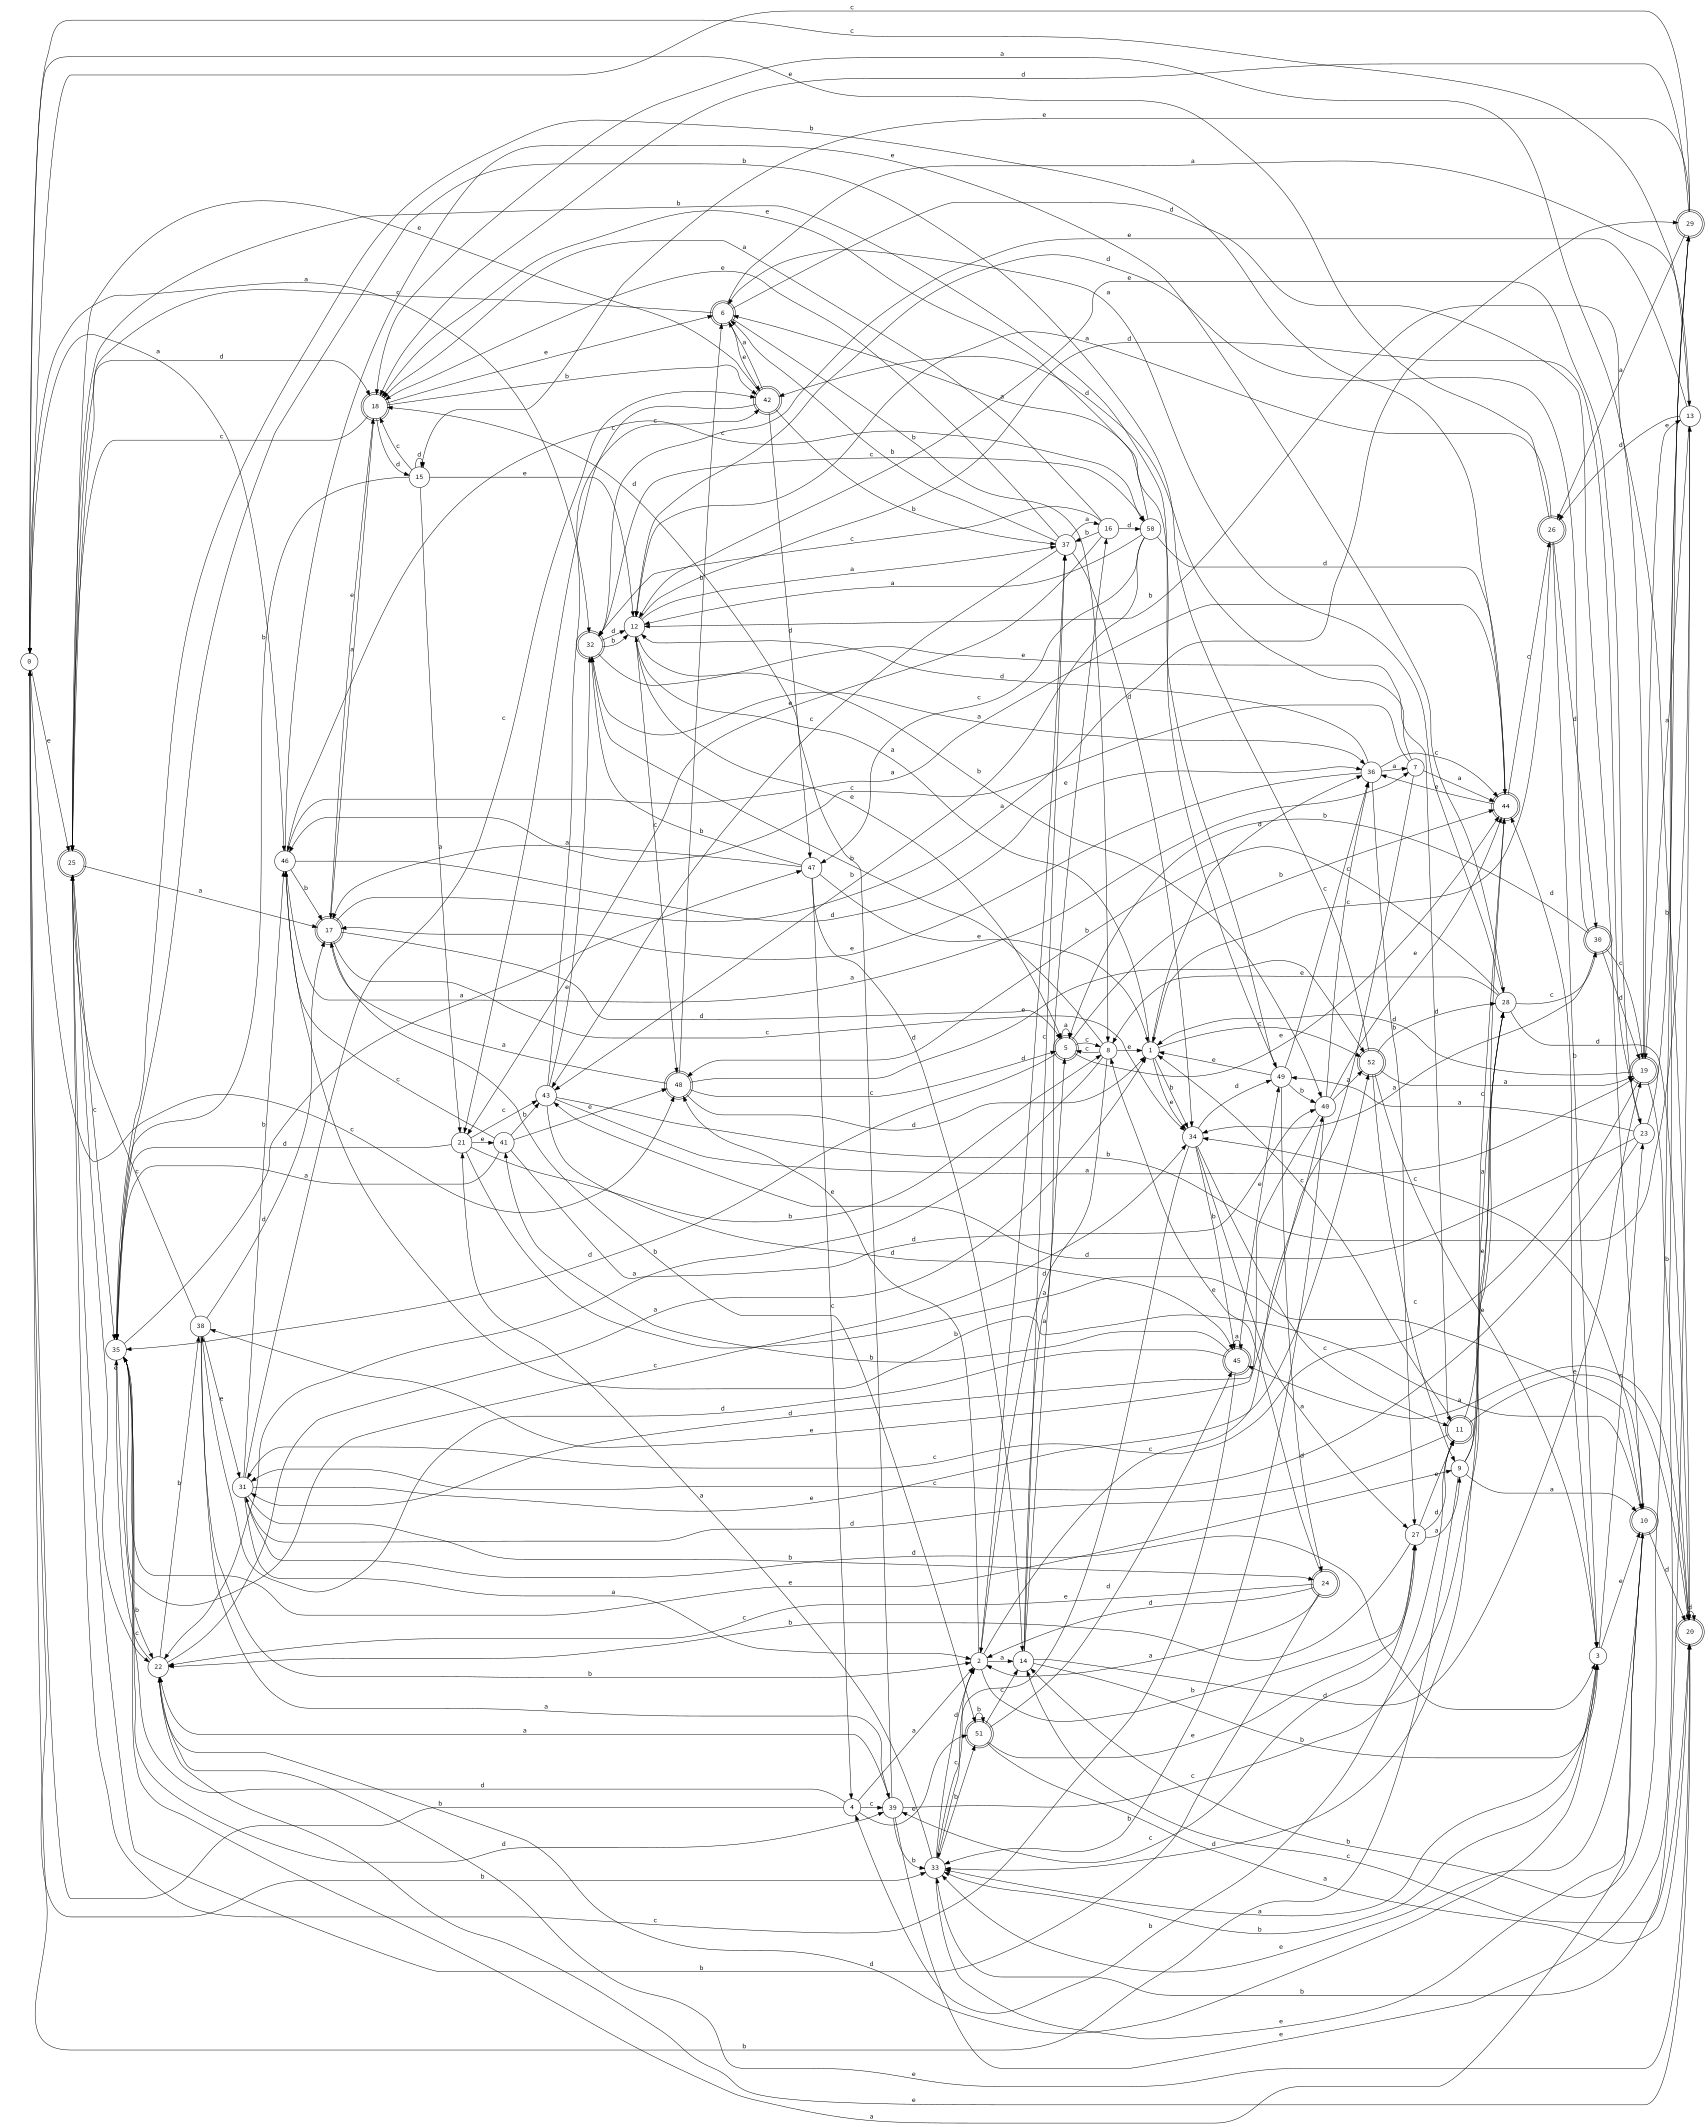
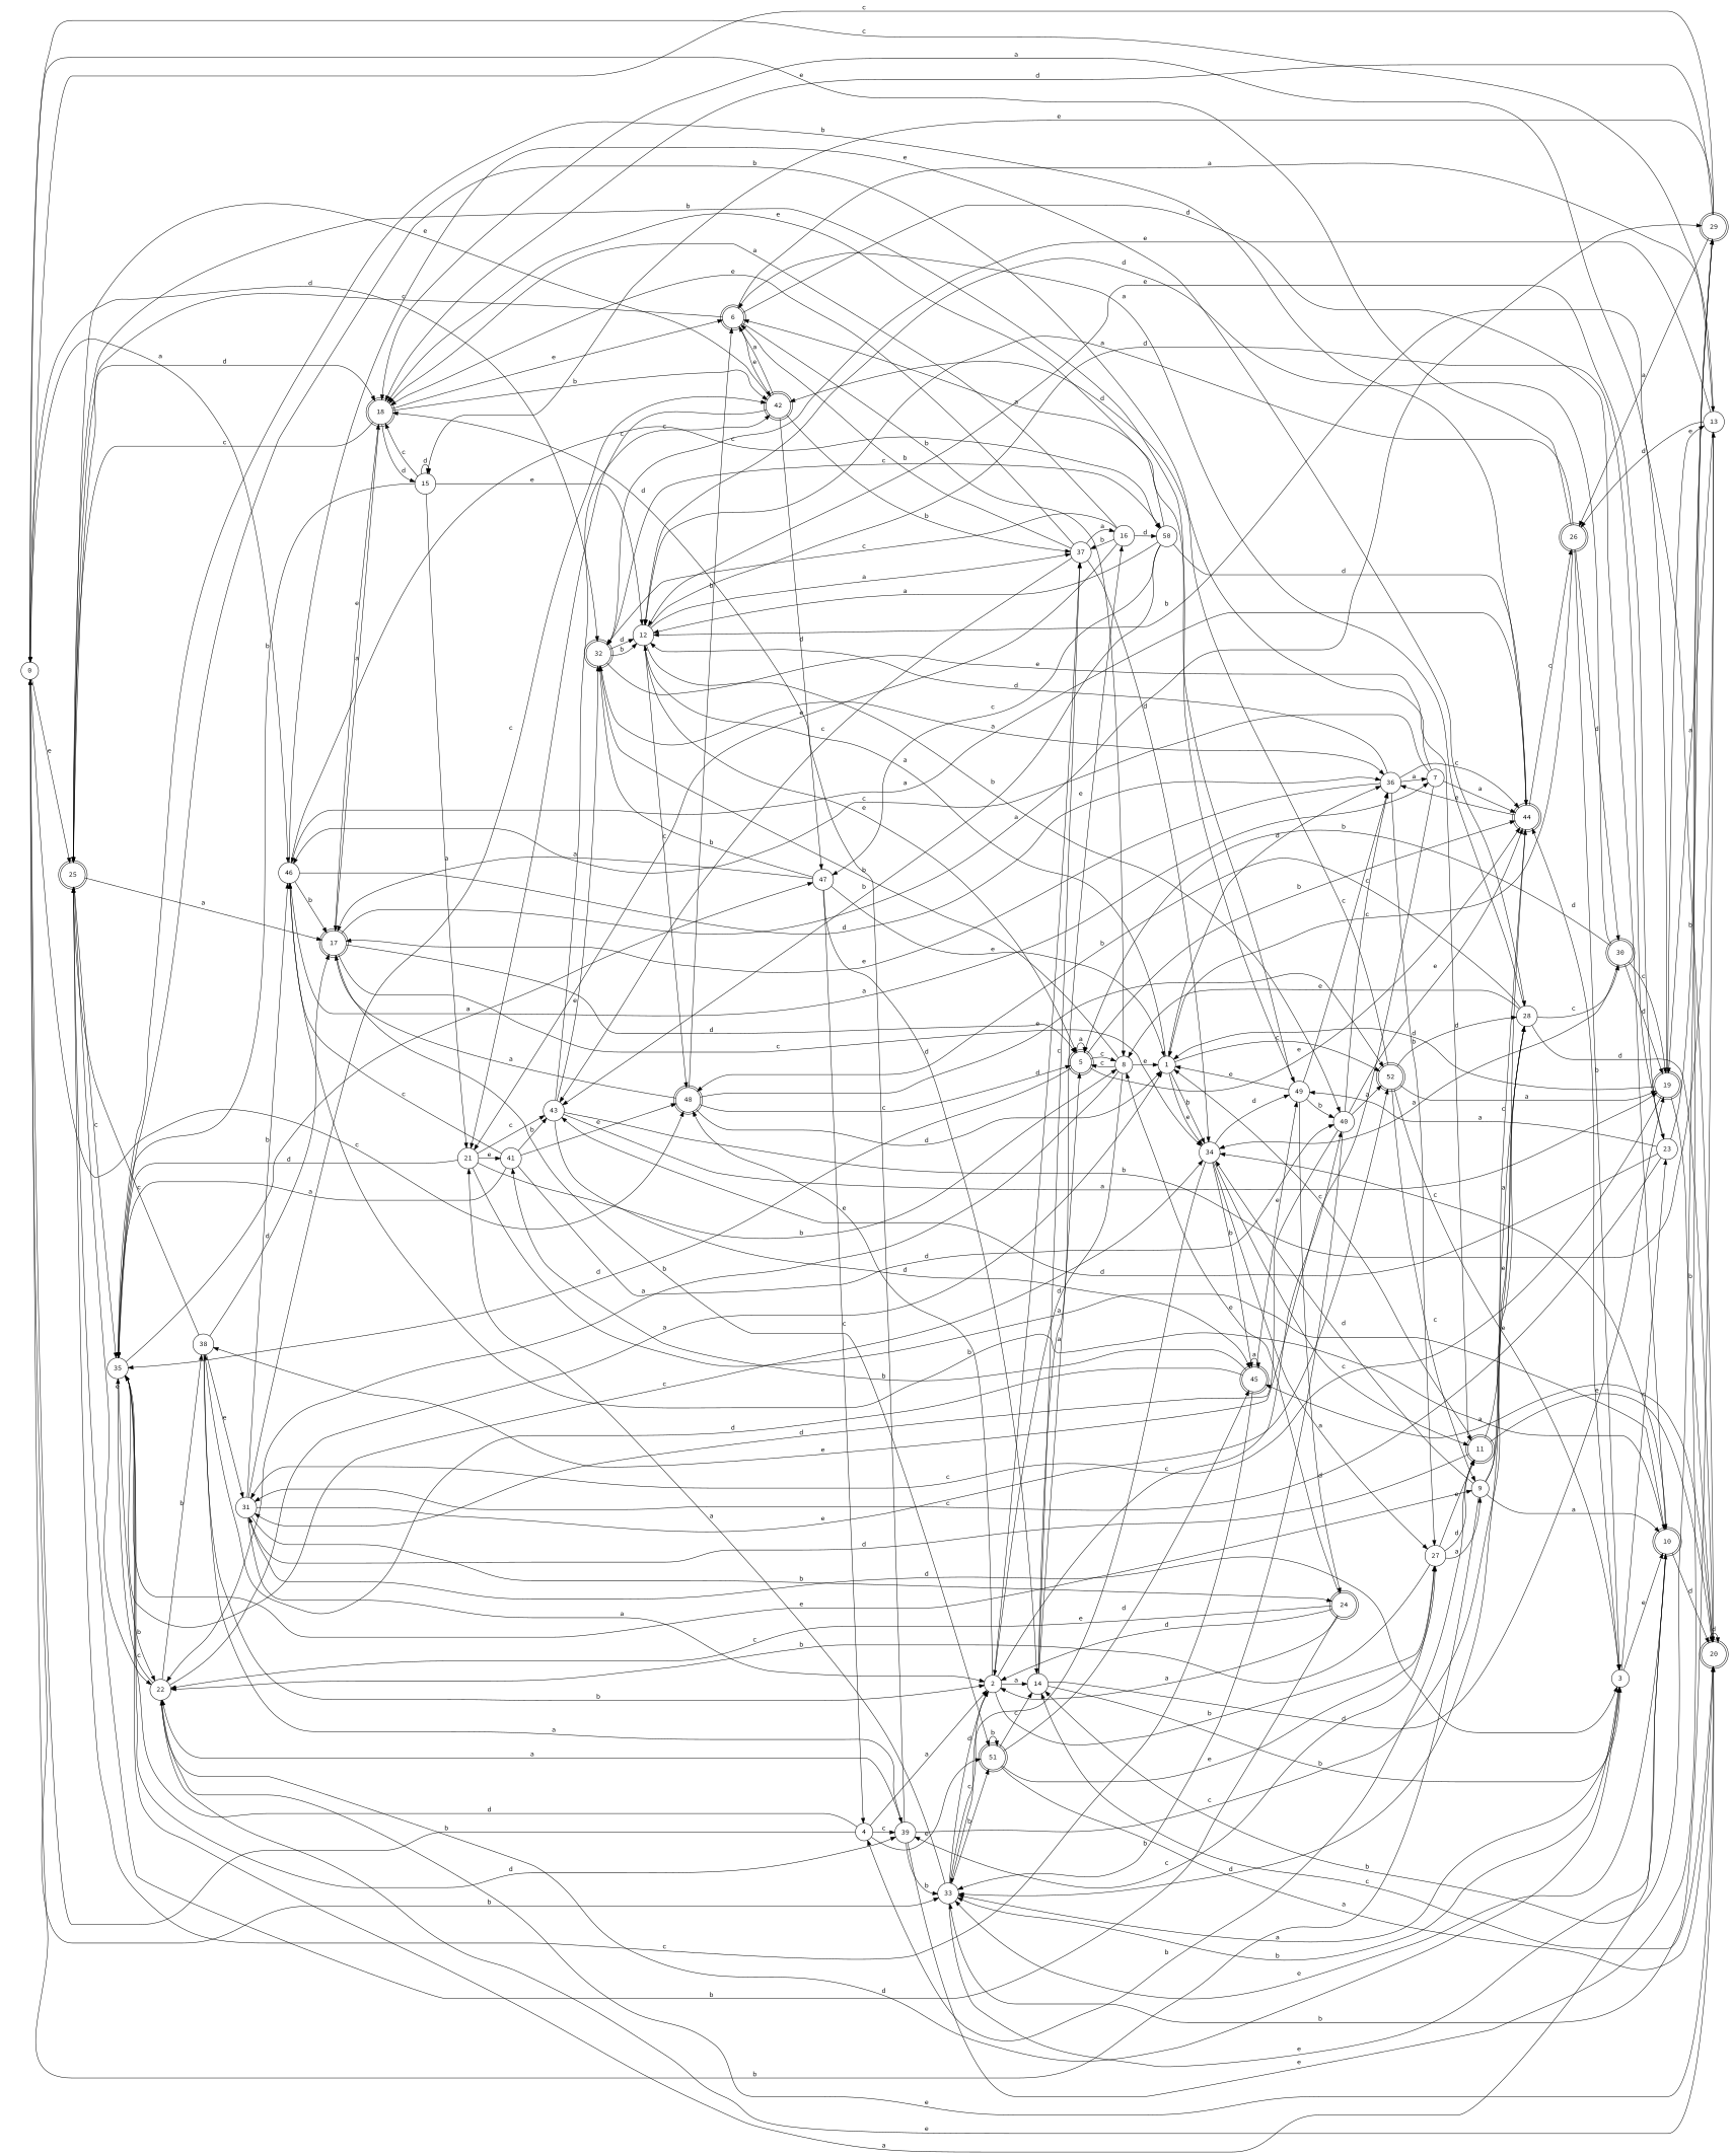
  digraph {
    fontname="Source Code Pro"
    rankdir=LR
    node [color=black fillcolor=white fontname="Source Code Pro" shape=circle style=filled]
    edge [fontname="Source Code Pro"]
    n1 [label=0]
    n2 [label=25 shape=doublecircle style="rounded,filled"]
    n3 [label=32 shape=doublecircle style="rounded,filled"]
    n4 [label=33]
    n5 [label=46]
    n6 [label=48 shape=doublecircle style="rounded,filled"]
    n7 [label=35]
    n8 [label=22]
    n9 [label=18 shape=doublecircle style="rounded,filled"]
    n10 [label=17 shape=doublecircle style="rounded,filled"]
    n11 [label=49]
    n12 [label=12]
    n13 [label=36]
    n14 [label=11 shape=doublecircle style="rounded,filled"]
    n15 [label=50]
    n16 [label=2]
    n17 [label=10 shape=doublecircle style="rounded,filled"]
    n18 [label=51 shape=doublecircle style="rounded,filled"]
    n19 [label=21]
    n20 [label=7]
    n21 [label=28]
    n22 [label=1]
    n23 [label=52 shape=doublecircle style="rounded,filled"]
    n24 [label=5 shape=doublecircle style="rounded,filled"]
    n25 [label=6 shape=doublecircle style="rounded,filled"]
    n26 [label=34]
    n27 [label=37]
    n28 [label=40]
    n29 [label=23]
    n30 [label=27]
    n31 [label=45 shape=doublecircle style="rounded,filled"]
    n32 [label=44 shape=doublecircle style="rounded,filled"]
    n33 [label=3]
    n34 [label=9]
    n35 [label=19 shape=doublecircle style="rounded,filled"]
    n36 [label=14]
    n37 [label=16]
    n38 [label=39]
    n39 [label=43]
    n40 [label=31]
    n41 [label=20 shape=doublecircle style="rounded,filled"]
    n42 [label=29 shape=doublecircle style="rounded,filled"]
    n43 [label=26 shape=doublecircle style="rounded,filled"]
    n44 [label=4]
    n45 [label=47]
    n46 [label=8]
    n47 [label=13]
    n48 [label=42 shape=doublecircle style="rounded,filled"]
    n49 [label=38]
    n50 [label=24 shape=doublecircle style="rounded,filled"]
    n51 [label=30 shape=doublecircle style="rounded,filled"]
    n52 [label=15]
    n53 [label=41]
    n1 -> n2 [label=e]
-   n1 -> n3 [label=a]
+   n1 -> n3 [label=d]
    n1 -> n4 [label=b]
    n1 -> n5 [label=a]
    n1 -> n6 [label=c]
    n2 -> n7 [label=c]
    n2 -> n8 [label=e]
    n2 -> n9 [label=d]
    n2 -> n10 [label=a]
    n2 -> n11 [label=b]
    n3 -> n12 [label=b]
    n3 -> n12 [label=d]
    n3 -> n13 [label=a]
    n3 -> n14 [label=e]
    n3 -> n15 [label=c]
    n4 -> n16 [label=c]
    n4 -> n16 [label=d]
    n4 -> n17 [label=e]
    n4 -> n18 [label=b]
    n4 -> n19 [label=a]
    n5 -> n10 [label=b]
    n5 -> n13 [label=d]
    n5 -> n15 [label=c]
    n5 -> n20 [label=a]
    n5 -> n21 [label=e]
    n6 -> n10 [label=a]
    n6 -> n22 [label=d]
    n6 -> n23 [label=e]
    n6 -> n24 [label=c]
    n6 -> n25 [label=b]
    n7 -> n8 [label=b]
    n7 -> n26 [label=c]
    n7 -> n34 [label=e]
    n7 -> n38 [label=d]
    n7 -> n45 [label=a]
    n8 -> n7 [label=c]
    n8 -> n22 [label=a]
    n8 -> n33 [label=d]
    n8 -> n41 [label=e]
    n8 -> n49 [label=b]
    n9 -> n2 [label=c]
    n9 -> n10 [label=a]
    n9 -> n25 [label=e]
    n9 -> n48 [label=b]
    n9 -> n52 [label=d]
    n10 -> n9 [label=e]
    n10 -> n18 [label=b]
    n10 -> n24 [label=d]
    n10 -> n26 [label=c]
    n10 -> n42 [label=a]
    n11 -> n13 [label=c]
    n11 -> n22 [label=e]
    n11 -> n25 [label=a]
    n11 -> n28 [label=b]
    n11 -> n50 [label=d]
    n12 -> n6 [label=c]
    n12 -> n24 [label=e]
    n12 -> n27 [label=a]
    n12 -> n28 [label=b]
    n12 -> n29 [label=d]
    n13 -> n10 [label=e]
    n13 -> n12 [label=d]
    n13 -> n20 [label=a]
    n13 -> n30 [label=b]
    n13 -> n32 [label=c]
    n14 -> n21 [label=a]
    n14 -> n22 [label=c]
    n14 -> n40 [label=d]
    n14 -> n41 [label=e]
    n14 -> n44 [label=b]
    n15 -> n9 [label=e]
    n15 -> n12 [label=a]
    n15 -> n32 [label=d]
    n15 -> n39 [label=b]
    n15 -> n45 [label=c]
    n16 -> n6 [label=e]
    n16 -> n27 [label=d]
    n16 -> n28 [label=c]
    n16 -> n30 [label=b]
    n16 -> n36 [label=a]
    n17 -> n4 [label=e]
    n17 -> n5 [label=b]
    n17 -> n7 [label=a]
    n17 -> n26 [label=c]
    n17 -> n41 [label=d]
    n18 -> n18 [label=b]
    n18 -> n30 [label=e]
    n18 -> n31 [label=d]
    n18 -> n36 [label=c]
    n18 -> n41 [label=a]
    n19 -> n7 [label=d]
    n19 -> n17 [label=a]
    n19 -> n39 [label=c]
    n19 -> n46 [label=b]
    n19 -> n53 [label=e]
    n20 -> n5 [label=c]
    n20 -> n32 [label=a]
    n20 -> n48 [label=d]
    n20 -> n49 [label=e]
    n21 -> n6 [label=b]
    n21 -> n25 [label=a]
    n21 -> n41 [label=d]
    n21 -> n46 [label=e]
    n21 -> n51 [label=c]
    n22 -> n12 [label=a]
    n22 -> n13 [label=d]
    n22 -> n23 [label=c]
    n22 -> n26 [label=b]
    n22 -> n26 [label=e]
    n23 -> n7 [label=b]
    n23 -> n21 [label=d]
    n23 -> n33 [label=e]
    n23 -> n34 [label=c]
    n23 -> n35 [label=a]
    n24 -> n7 [label=d]
    n24 -> n24 [label=a]
    n24 -> n32 [label=b]
    n24 -> n32 [label=e]
    n24 -> n46 [label=c]
    n25 -> n2 [label=c]
    n25 -> n17 [label=d]
    n25 -> n46 [label=b]
    n25 -> n47 [label=a]
    n25 -> n48 [label=e]
    n26 -> n4 [label=e]
    n26 -> n11 [label=d]
    n26 -> n14 [label=c]
    n26 -> n30 [label=a]
    n26 -> n31 [label=b]
    n27 -> n9 [label=e]
    n27 -> n25 [label=b]
    n27 -> n26 [label=d]
    n27 -> n37 [label=a]
    n27 -> n39 [label=c]
    n28 -> n4 [label=b]
    n28 -> n13 [label=c]
    n28 -> n23 [label=a]
    n28 -> n32 [label=e]
    n28 -> n40 [label=d]
    n29 -> n11 [label=a]
    n29 -> n12 [label=e]
    n29 -> n39 [label=d]
    n29 -> n40 [label=c]
    n29 -> n42 [label=b]
    n30 -> n8 [label=b]
    n30 -> n14 [label=d]
    n30 -> n14 [label=e]
    n30 -> n34 [label=a]
    n30 -> n38 [label=c]
    n31 -> n2 [label=c]
    n31 -> n11 [label=e]
    n31 -> n31 [label=a]
    n31 -> n49 [label=d]
    n31 -> n53 [label=b]
    n32 -> n4 [label=d]
    n32 -> n5 [label=a]
    n32 -> n7 [label=b]
    n32 -> n13 [label=e]
    n32 -> n43 [label=c]
    n33 -> n4 [label=a]
    n33 -> n4 [label=b]
    n33 -> n17 [label=e]
    n33 -> n29 [label=c]
    n33 -> n32 [label=d]
    n34 -> n1 [label=b]
    n34 -> n17 [label=a]
    n34 -> n21 [label=e]
+   n34 -> n26 [label=d]
    n34 -> n32 [label=c]
    n35 -> n9 [label=a]
    n35 -> n22 [label=d]
    n35 -> n40 [label=c]
    n35 -> n41 [label=b]
    n35 -> n47 [label=e]
    n36 -> n24 [label=a]
    n36 -> n27 [label=c]
    n36 -> n33 [label=b]
    n36 -> n35 [label=d]
    n36 -> n37 [label=e]
    n37 -> n3 [label=c]
    n37 -> n9 [label=a]
    n37 -> n15 [label=d]
    n37 -> n19 [label=e]
    n37 -> n27 [label=b]
    n38 -> n4 [label=b]
    n38 -> n8 [label=a]
    n38 -> n9 [label=d]
    n38 -> n21 [label=c]
    n38 -> n42 [label=e]
    n39 -> n3 [label=e]
    n39 -> n31 [label=d]
    n39 -> n35 [label=a]
    n39 -> n47 [label=b]
    n39 -> n48 [label=c]
    n40 -> n5 [label=b]
    n40 -> n16 [label=a]
    n40 -> n23 [label=e]
    n40 -> n33 [label=d]
    n40 -> n48 [label=c]
    n40 -> n50 [label=b]
    n41 -> n8 [label=e]
    n41 -> n12 [label=b]
    n41 -> n31 [label=a]
    n41 -> n36 [label=c]
    n41 -> n41 [label=d]
    n42 -> n1 [label=c]
    n42 -> n9 [label=d]
    n42 -> n36 [label=b]
    n42 -> n43 [label=a]
    n42 -> n52 [label=e]
    n43 -> n1 [label=e]
    n43 -> n12 [label=a]
    n43 -> n22 [label=c]
    n43 -> n33 [label=b]
    n43 -> n51 [label=d]
    n44 -> n1 [label=b]
    n44 -> n7 [label=d]
    n44 -> n16 [label=a]
    n44 -> n18 [label=e]
    n44 -> n38 [label=c]
    n45 -> n3 [label=b]
    n45 -> n10 [label=a]
    n45 -> n22 [label=e]
    n45 -> n36 [label=d]
    n45 -> n44 [label=c]
    n46 -> n3 [label=b]
    n46 -> n8 [label=a]
    n46 -> n16 [label=d]
    n46 -> n22 [label=e]
    n46 -> n24 [label=c]
    n47 -> n1 [label=c]
    n47 -> n3 [label=e]
    n47 -> n4 [label=b]
    n47 -> n35 [label=a]
    n47 -> n43 [label=d]
    n48 -> n2 [label=e]
    n48 -> n19 [label=c]
    n48 -> n25 [label=a]
    n48 -> n27 [label=b]
    n48 -> n45 [label=d]
    n49 -> n2 [label=c]
    n49 -> n10 [label=d]
    n49 -> n16 [label=b]
    n49 -> n38 [label=a]
    n49 -> n40 [label=e]
    n50 -> n2 [label=b]
    n50 -> n8 [label=c]
    n50 -> n16 [label=a]
    n50 -> n16 [label=d]
    n50 -> n46 [label=e]
    n51 -> n12 [label=d]
    n51 -> n24 [label=b]
    n51 -> n26 [label=a]
    n51 -> n35 [label=c]
    n51 -> n35 [label=d]
    n52 -> n7 [label=b]
    n52 -> n9 [label=c]
    n52 -> n12 [label=e]
    n52 -> n19 [label=a]
    n52 -> n52 [label=d]
    n53 -> n5 [label=c]
    n53 -> n6 [label=e]
    n53 -> n7 [label=a]
    n53 -> n28 [label=d]
    n53 -> n39 [label=b]
  }
